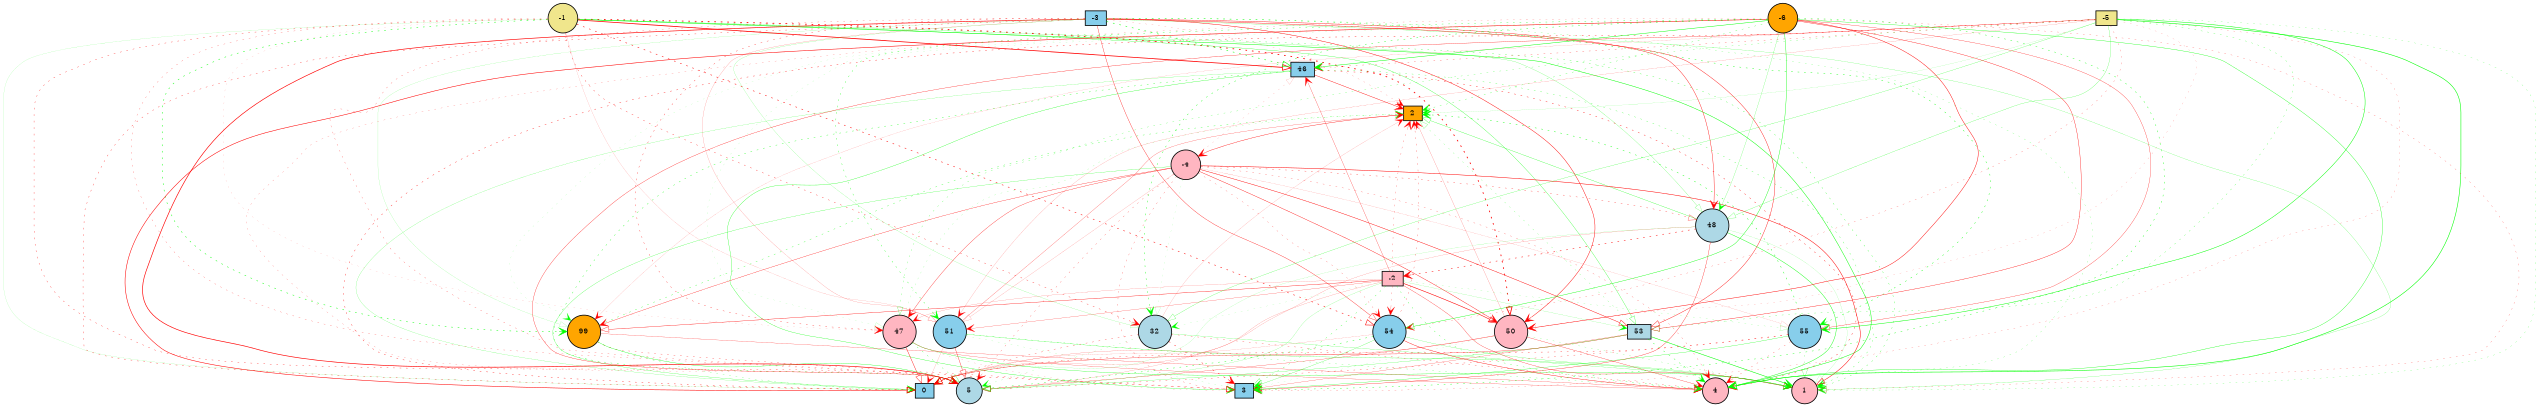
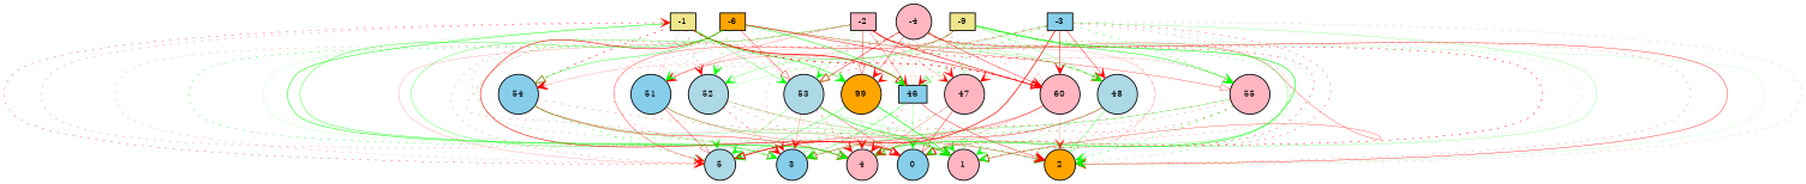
  digraph {
    node [fillcolor=lightpink fontsize=9 shape=circle style=filled]
    edge [arrowhead=vee color=red style=bold]
-   -1 [fillcolor=khaki height=0.2 width=0.2]
-   0 [fillcolor=skyblue height=0.2 shape=box width=0.2]
+   -1 [fillcolor=khaki height=0.2 shape=box width=0.2]
+   0 [fillcolor=skyblue height=0.2 width=0.2]
    1 [height=0.2 width=0.2]
-   3 [fillcolor=skyblue height=0.2 shape=box width=0.2]
+   3 [fillcolor=skyblue height=0.2 width=0.2]
    4 [height=0.2 width=0.2]
    5 [fillcolor=lightblue height=0.2 width=0.2]
    46 [fillcolor=skyblue height=0.2 shape=box width=0.2]
    47 [height=0.2 width=0.2]
    48 [fillcolor=lightblue height=0.2 width=0.2]
    n10 [fillcolor=orange height=0.2 label=99 width=0.2]
-   50 [height=0.2 width=0.2]
+   50 [height=0.2 width=0.2 label=60]
    51 [fillcolor=skyblue height=0.2 width=0.2]
-   52 [fillcolor=lightblue height=0.2 width=0.2 label=32]
-   53 [fillcolor=lightblue height=0.2 shape=box width=0.2]
+   52 [fillcolor=lightblue height=0.2 width=0.2]
+   53 [fillcolor=lightblue height=0.2 width=0.2]
    54 [fillcolor=skyblue height=0.2 width=0.2]
-   2 [fillcolor=orange height=0.2 shape=box width=0.2]
-   55 [fillcolor=skyblue height=0.2 width=0.2]
+   2 [fillcolor=orange height=0.2 width=0.2]
+   55 [height=0.2 width=0.2]
    -2 [height=0.2 shape=box width=0.2]
    -3 [fillcolor=skyblue height=0.2 shape=box width=0.2]
    -4 [height=0.2 width=0.2]
-   -5 [fillcolor=khaki height=0.2 shape=box width=0.2]
-   -6 [fillcolor=orange height=0.2 width=0.2]
+   -5 [fillcolor=khaki height=0.2 shape=box width=0.2 label=-9]
+   -6 [fillcolor=orange height=0.2 shape=box width=0.2]
    -1 -> 0 [arrowhead=onormal color=green penwidth=0.10355401560278972]
    -1 -> 1 [color=green penwidth=0.35263245582102964 style=dotted]
    -1 -> 3 [arrowhead=onormal penwidth=0.2521456576635527 style=dotted]
    -1 -> 4 [color=green penwidth=0.5736926965590452]
-   -1 -> 5 [penwidth=0.3768799328051764 style=dotted]
+   5 -> -1 [penwidth=0.3768799328051764 style=dotted]
    -1 -> 46 [arrowhead=onormal penwidth=0.9330241907087627]
    -1 -> 47 [arrowhead=onormal penwidth=0.10452929967693271 style=dotted]
    -1 -> 48 [arrowhead=onormal color=green penwidth=0.21521923071658294]
-   -1 -> n10 [color=green penwidth=0.5935591790047414 style=dotted]
+   -1 -> n10 [color=green penwidth=0.5935591790047414]
    -1 -> 50 [arrowhead=onormal penwidth=1.0211816866167618 style=dotted]
    -1 -> 51 [arrowhead=onormal penwidth=0.10615425067147635]
    -1 -> 52 [penwidth=0.3909227690330773 style=dotted]
-   -1 -> 53 [arrowhead=onormal color=green penwidth=0.3353593613678574]
+   -1 -> 53 [color=green penwidth=0.3353593613678574]
    -1 -> 54 [arrowhead=onormal penwidth=0.6509742032201548 style=dotted]
    46 -> 0 [color=green penwidth=0.19019543635725478]
    46 -> 1 [color=green penwidth=0.32062123641270723 style=dotted]
    46 -> 3 [color=green penwidth=0.3591098513707991]
    46 -> 4 [penwidth=0.47364537019958053 style=dotted]
    46 -> 5 [color=green penwidth=0.40883021195598457 style=dotted]
    46 -> 2 [penwidth=0.48114291089937544]
    47 -> 0 [arrowhead=onormal penwidth=0.48206809501888115]
-   47 -> 1 [arrowhead=onormal color=green penwidth=0.35597222602692746]
+   47 -> 1 [arrowhead=onormal color=green penwidth=0.35597222602692746 style=dotted]
    47 -> 3 [arrowhead=onormal penwidth=0.1381665608854858 style=dotted]
    47 -> 4 [arrowhead=onormal penwidth=0.25071488447541157]
    47 -> 5 [arrowhead=onormal color=green penwidth=0.31616947401392137 style=dotted]
    47 -> 2 [arrowhead=onormal color=green penwidth=0.15784299111046868 style=dotted]
    48 -> 0 [color=green penwidth=0.11579800229699147]
    48 -> 1 [arrowhead=onormal color=green penwidth=0.11995308682170765]
    48 -> 3 [arrowhead=onormal penwidth=0.37661875956265656]
-   48 -> 4 [color=green penwidth=0.4991491792796484]
+   48 -> 4 [color=green penwidth=0.4991491792796484 style=dotted]
    48 -> 5 [arrowhead=onormal penwidth=0.1518917453149578]
    48 -> 2 [arrowhead=onormal color=green penwidth=0.3297959427400391]
    n10 -> 0 [arrowhead=onormal color=green penwidth=0.2431513527166838 style=dotted]
-   n10 -> 3 [arrowhead=onormal penwidth=0.3243291561808096 style=dotted]
-   n10 -> 4 [penwidth=0.2559356624468652]
+   n10 -> 1 [color=green penwidth=0.7303532919073153]
+   n10 -> 3 [arrowhead=onormal color=green penwidth=0.3243291561808096 style=dotted]
+   n10 -> 4 [penwidth=0.2559356624468652 style=dotted]
    n10 -> 5 [color=green penwidth=0.37927406615245585]
    n10 -> 2 [color=green penwidth=0.3732168706373399 style=dotted]
    50 -> 0 [arrowhead=onormal penwidth=0.18028401710793585]
    50 -> 1 [color=green penwidth=0.21015968173844596 style=dotted]
    50 -> 3 [color=green penwidth=0.10622912177188143 style=dotted]
    50 -> 4 [penwidth=0.33422496989116773]
    50 -> 5 [arrowhead=onormal penwidth=0.2855558645089501]
    50 -> 2 [penwidth=0.1820686186270102]
    51 -> 0 [penwidth=0.13760141764162387]
    51 -> 1 [color=green penwidth=0.2713905580130852]
    51 -> 3 [arrowhead=onormal color=green penwidth=0.13254145107572457 style=dotted]
    51 -> 4 [arrowhead=onormal color=green penwidth=0.247558876547994 style=dotted]
    51 -> 5 [arrowhead=onormal penwidth=0.4078457737283725]
    51 -> 2 [penwidth=0.25375477495738985]
    52 -> 0 [penwidth=0.3397399050063086 style=dotted]
    52 -> 1 [color=green penwidth=0.22042730743189037]
    52 -> 3 [penwidth=0.5211457648355046 style=dotted]
    52 -> 4 [arrowhead=onormal penwidth=0.32269426679604823 style=dotted]
    52 -> 5 [color=green penwidth=0.1635372371259784 style=dotted]
    52 -> 2 [penwidth=0.12340560720505951]
    53 -> 0 [arrowhead=onormal penwidth=0.3523120569130723]
    53 -> 1 [color=green penwidth=0.6378398070837862]
    53 -> 3 [penwidth=0.24373559091919966]
-   53 -> 4 [color=green penwidth=0.4357829961103521 style=dotted]
-   53 -> 5 [arrowhead=onormal color=green penwidth=0.2641731805720253]
-   53 -> 2 [arrowhead=onormal color=green penwidth=0.2078861325137824 style=dotted]
+   53 -> 4 [penwidth=0.4357829961103521 style=dotted]
+   53 -> 5 [color=green penwidth=0.2641731805720253]
+   53 -> 2 [arrowhead=onormal color=green penwidth=0.2078861325137824]
    54 -> 0 [arrowhead=onormal penwidth=0.1198571144626979]
    54 -> 1 [color=green penwidth=0.23046307826153145]
-   54 -> 3 [color=green penwidth=0.263066153024928]
+   54 -> 3 [arrowhead=onormal color=green penwidth=0.263066153024928]
    54 -> 4 [penwidth=0.4686266806863374]
    54 -> 5 [arrowhead=onormal color=green penwidth=0.4886458271276396 style=dotted]
    54 -> 2 [penwidth=0.3016092073457773 style=dotted]
    55 -> 0 [arrowhead=onormal penwidth=0.3684011350145565 style=dotted]
    55 -> 1 [arrowhead=onormal color=green penwidth=0.259780326344967 style=dotted]
    55 -> 3 [color=green penwidth=0.33216928389490985]
    55 -> 4 [penwidth=0.27304467375160635 style=dotted]
    55 -> 5 [arrowhead=onormal penwidth=0.33571479335161764 style=dotted]
    55 -> 2 [color=green penwidth=0.5250980370701617 style=dotted]
    -2 -> 0 [arrowhead=onormal penwidth=0.15822951629348975]
    -2 -> 1 [arrowhead=onormal penwidth=0.3318299503927975]
-   -2 -> 3 [arrowhead=onormal color=green penwidth=0.33305878933745015 style=dotted]
+   -2 -> 3 [arrowhead=onormal color=green penwidth=0.33305878933745015]
    -2 -> 4 [color=green penwidth=0.33580325347508133 style=dotted]
-   -2 -> 5 [arrowhead=onormal color=green penwidth=0.17031049804065534]
+   -2 -> 5 [arrowhead=onormal penwidth=0.17031049804065534]
    -2 -> 46 [penwidth=0.29415279115547727]
    -2 -> 47 [penwidth=0.1563177488151783]
-   48 -> -2 [penwidth=0.6013776215822686 style=dotted]
+   -2 -> 48 [penwidth=0.6013776215822686 style=dotted]
    -2 -> n10 [arrowhead=onormal penwidth=0.42706605288292643]
    -2 -> 50 [arrowhead=onormal penwidth=0.6804313684979952]
    -2 -> 51 [penwidth=0.2378227381112934]
    -2 -> 52 [color=green penwidth=0.12073132780755516 style=dotted]
    -2 -> 53 [color=green penwidth=0.15222339922210865]
    -2 -> 54 [penwidth=0.2472401614828773 style=dotted]
    -2 -> 2 [penwidth=0.2646819991210029 style=dotted]
-   -2 -> 55 [arrowhead=onormal color=green penwidth=0.16481766550994476 style=dotted]
+   -2 -> 55 [arrowhead=onormal penwidth=0.16481766550994476 style=dotted]
    -3 -> 0 [arrowhead=onormal penwidth=0.3747123357824059 style=dotted]
    -3 -> 1 [arrowhead=onormal color=green penwidth=0.2082161359282681]
    -3 -> 3 [arrowhead=onormal penwidth=0.2646793362175848 style=dotted]
    -3 -> 4 [arrowhead=onormal color=green penwidth=0.2192206597289833 style=dotted]
    -3 -> 5 [arrowhead=onormal penwidth=0.7899579845712413]
    -3 -> 46 [arrowhead=onormal color=green penwidth=0.6550044180204052 style=dotted]
    -3 -> 47 [penwidth=0.37171811044639536 style=dotted]
    -3 -> 48 [penwidth=0.4686617395159214]
    -3 -> n10 [arrowhead=onormal color=green penwidth=0.12550812139143505]
    -3 -> 50 [penwidth=0.5388244405218043]
    -3 -> 51 [arrowhead=onormal penwidth=0.1528291265611282]
    -3 -> 52 [arrowhead=onormal color=green penwidth=0.15293539985891663]
-   -3 -> 53 [arrowhead=onormal penwidth=0.47785532153410526]
-   -3 -> 54 [arrowhead=onormal penwidth=0.40226859592786]
+   -3 -> 53 [arrowhead=onormal penwidth=0.47785532153410526 style=dotted]
    -3 -> 2 [penwidth=0.16918716346430618 style=dotted]
    -3 -> 55 [color=green penwidth=0.502835724201172 style=dotted]
    -4 -> 0 [color=green penwidth=0.27033031803759466]
-   -4 -> 1 [arrowhead=onormal penwidth=0.5995934396936167]
+   -4 -> 1 [arrowhead=onormal penwidth=0.5995934396936167 style=dotted]
    -4 -> 3 [arrowhead=onormal penwidth=0.26988853609937735 style=dotted]
    -4 -> 4 [penwidth=0.26281413524198316 style=dotted]
    -4 -> 5 [penwidth=0.26330497227561667 style=dotted]
    -4 -> 46 [arrowhead=onormal penwidth=0.12103609667974415 style=dotted]
-   -4 -> 47 [penwidth=0.3669665629175217]
-   -4 -> 48 [arrowhead=onormal penwidth=0.35257166470790047 style=dotted]
+   -4 -> 47 [penwidth=0.3669665629175217 style=dotted]
+   -4 -> 48 [arrowhead=onormal color=green penwidth=0.35257166470790047 style=dotted]
    -4 -> n10 [penwidth=0.3617073699101083]
    -4 -> 50 [penwidth=0.4595341415554267]
    -4 -> 51 [arrowhead=onormal penwidth=0.1413847944994359]
    -4 -> 52 [arrowhead=onormal color=green penwidth=0.10659905405062174 style=dotted]
    -4 -> 53 [arrowhead=onormal penwidth=0.5250086747220091]
    -4 -> 54 [penwidth=0.23542861081896063 style=dotted]
-   2 -> -4 [penwidth=0.4378815914400286]
+   -4 -> 2 [penwidth=0.4378815914400286]
    -4 -> 55 [arrowhead=onormal penwidth=0.10457292987124873]
    -5 -> 0 [arrowhead=onormal penwidth=0.43869351008127877 style=dotted]
    -5 -> 1 [color=green penwidth=0.22185059557599965 style=dotted]
    -5 -> 3 [penwidth=0.20380859339934682 style=dotted]
    -5 -> 4 [arrowhead=onormal color=green penwidth=0.6784670926440681]
    -5 -> 5 [penwidth=0.36639495009267986]
    -5 -> 46 [penwidth=0.2958804729501222 style=dotted]
    -5 -> 47 [arrowhead=onormal color=green penwidth=0.26429185106000097 style=dotted]
    -5 -> 48 [arrowhead=onormal color=green penwidth=0.25200537328806627]
    -5 -> n10 [penwidth=0.1020874159434809]
    -5 -> 50 [arrowhead=onormal penwidth=0.14329518003499792 style=dotted]
    -5 -> 51 [penwidth=0.13808230491447307]
    -5 -> 52 [arrowhead=onormal color=green penwidth=0.2519959178132677]
    -5 -> 53 [arrowhead=onormal color=green penwidth=0.2954915724353744 style=dotted]
    -5 -> 54 [penwidth=0.2436948798283948 style=dotted]
    -5 -> 2 [color=green penwidth=0.10410060917229699]
    -5 -> 55 [color=green penwidth=0.5796110611315729]
    -6 -> 0 [arrowhead=onormal penwidth=0.6458377085833462]
    -6 -> 1 [arrowhead=onormal penwidth=0.24229918152716287 style=dotted]
    -6 -> 3 [color=green penwidth=0.47079124548231854 style=dotted]
    -6 -> 4 [arrowhead=onormal color=green penwidth=0.407558967397158]
    -6 -> 5 [penwidth=0.193097589028128 style=dotted]
    -6 -> 46 [color=green penwidth=0.5554817772678231]
    -6 -> 47 [arrowhead=onormal color=green penwidth=0.11234683337731856 style=dotted]
    -6 -> 48 [color=green penwidth=0.21476619053760482]
    -6 -> n10 [color=green penwidth=0.10387121765666224 style=dotted]
    -6 -> 50 [penwidth=0.546976647178315]
    -6 -> 51 [color=green penwidth=0.3952672023959741 style=dotted]
    -6 -> 52 [color=green penwidth=0.47963038186496687 style=dotted]
    -6 -> 53 [arrowhead=onormal penwidth=0.4360279198111162]
    -6 -> 54 [arrowhead=onormal color=green penwidth=0.468528490689578]
    -6 -> 2 [color=green penwidth=0.3314160746640092 style=dotted]
    -6 -> 55 [arrowhead=onormal penwidth=0.3406860282993289]
  }
